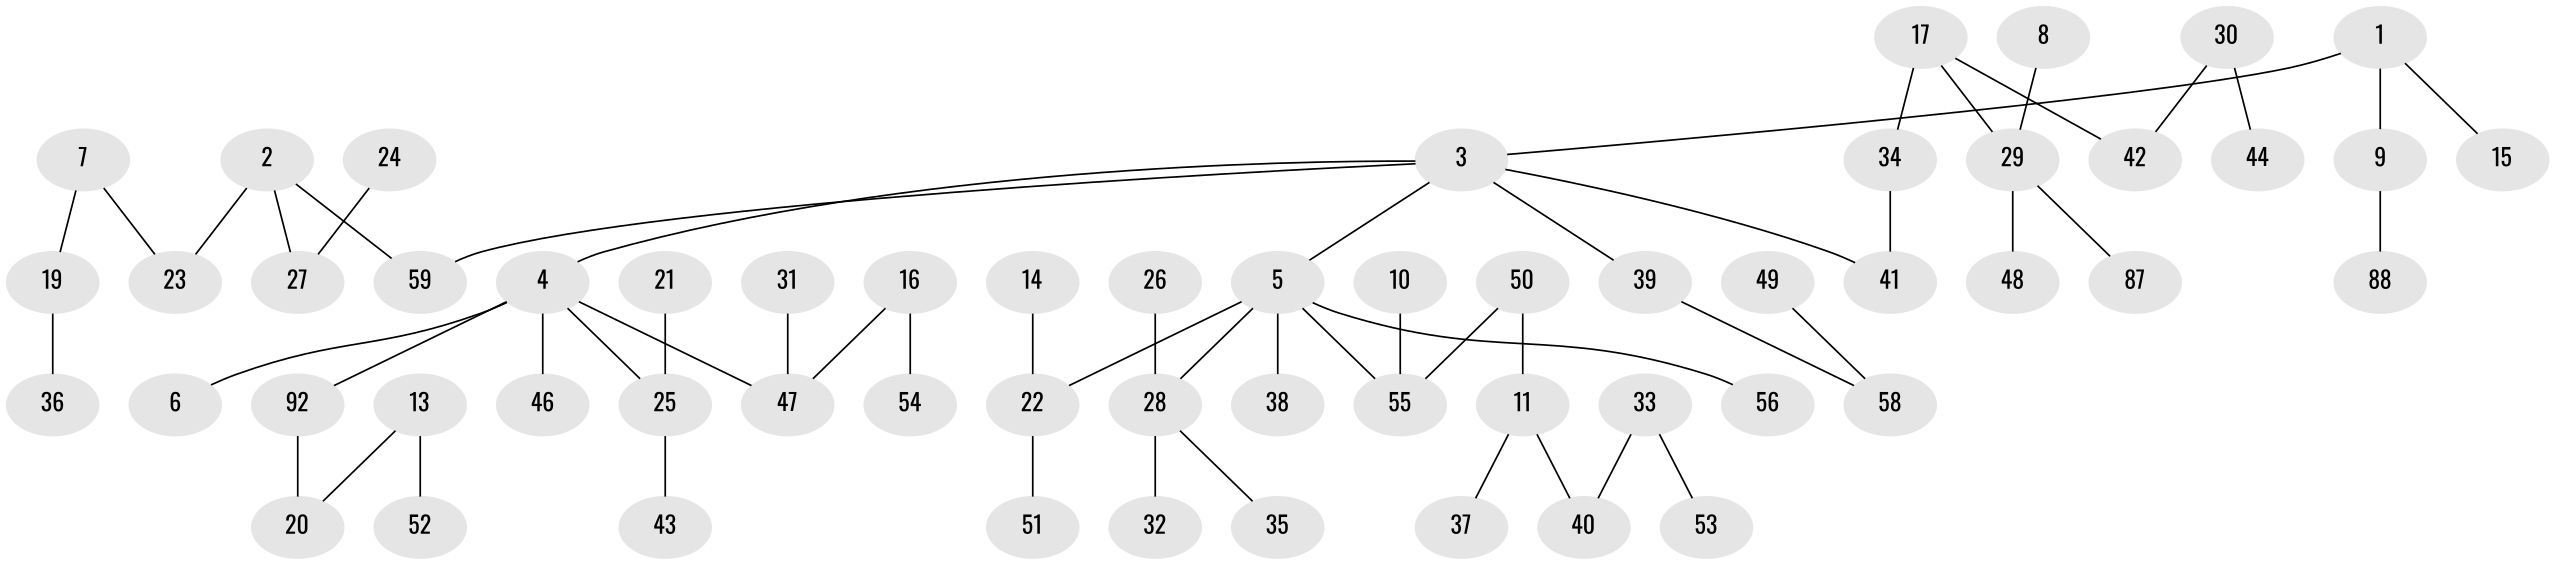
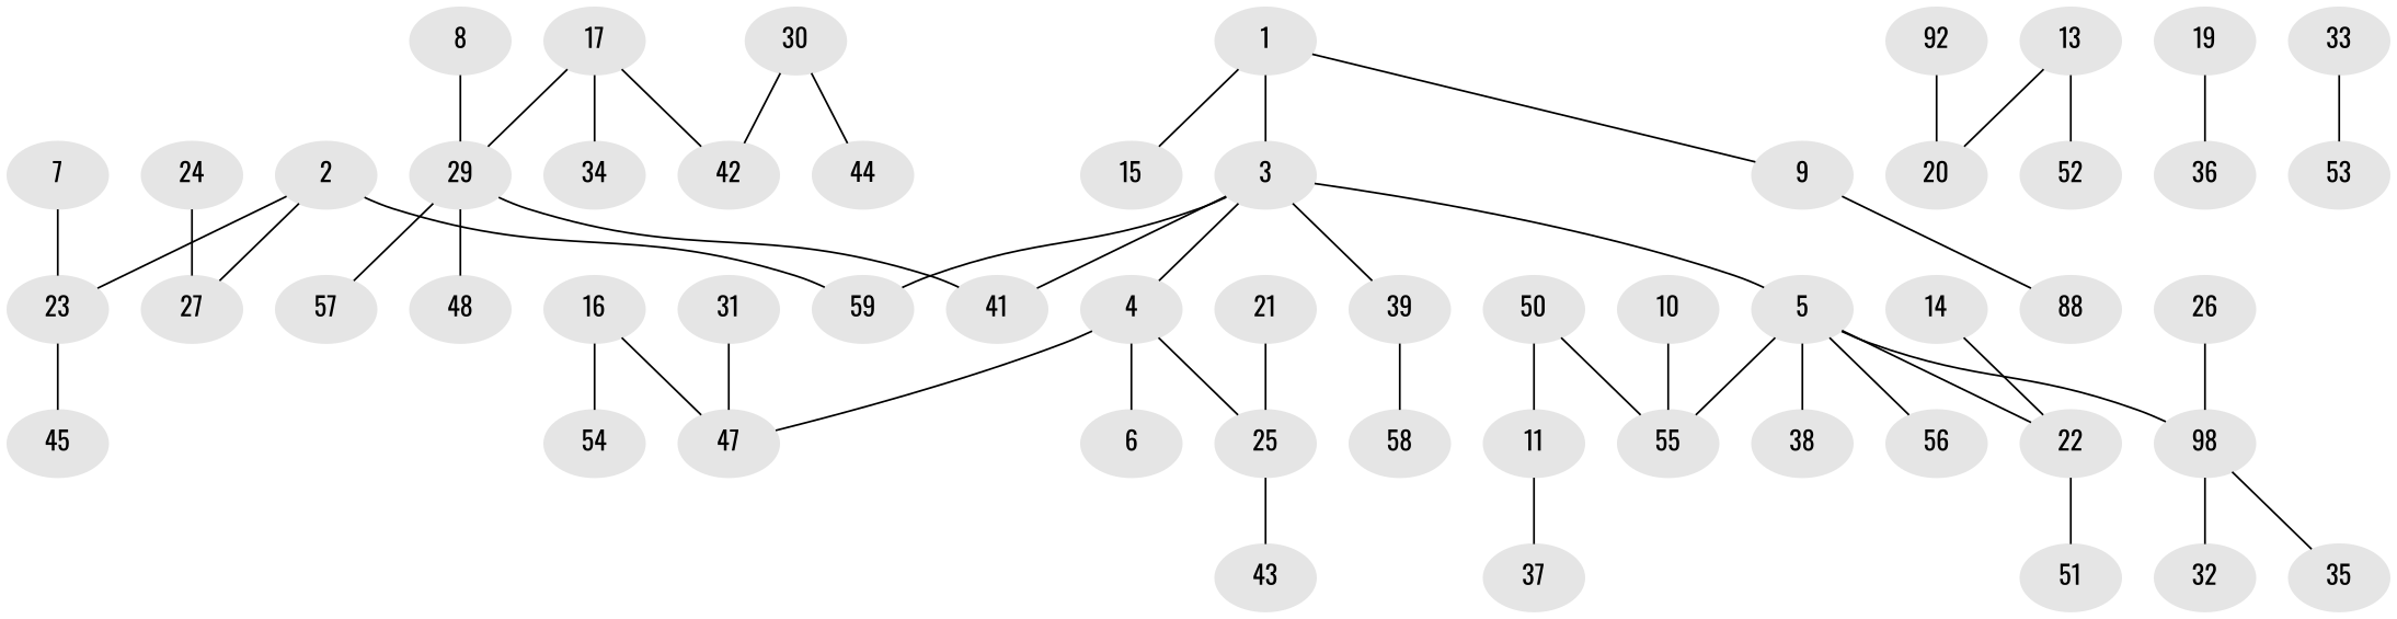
  graph {
    fontname=Oswald
    node [color=gray90 fontname=Oswald style=filled]
    edge [fontname=Oswald weight=1.0]
    1
    3
    9
    15
    59
    4
    5
    39
    41
    n10 [label=88]
    2
    23
    27
+   45
    6
    n16 [label=92]
    25
-   46
    47
    22
-   28
+   28 [label=98]
    38
    55
    56
    29
    48
-   57 [label=87]
+   57
    58
    20
    43
    51
    32
    35
    7
    19
    36
    8
    10
    11
    37
-   40
    13
    52
    14
    16
    54
    17
    34
    42
    21
    24
    26
    30
    44
    31
    33
    53
-   49
    50
    1 -- 3
    1 -- 9
    1 -- 15
    3 -- 59
    3 -- 4
    3 -- 5
    3 -- 39
    3 -- 41
    9 -- n10
    4 -- 6
-   4 -- n16
    4 -- 25
-   4 -- 46
    4 -- 47
    5 -- 22
    5 -- 28
    5 -- 38
    5 -- 55
    5 -- 56
    39 -- 58
    2 -- 59
    2 -- 23
    2 -- 27
+   23 -- 45
    n16 -- 20
    25 -- 43
    22 -- 51
    28 -- 32
    28 -- 35
-   34 -- 41
+   29 -- 41
    29 -- 48
    29 -- 57
    7 -- 23
-   7 -- 19
    19 -- 36
    8 -- 29
    10 -- 55
    11 -- 37
-   11 -- 40
    13 -- 20
    13 -- 52
    14 -- 22
    16 -- 47
    16 -- 54
    17 -- 29
    17 -- 34
    17 -- 42
    21 -- 25
    24 -- 27
    26 -- 28
    30 -- 42
    30 -- 44
    31 -- 47
-   33 -- 40
    33 -- 53
-   49 -- 58
    50 -- 55
    50 -- 11
  }
